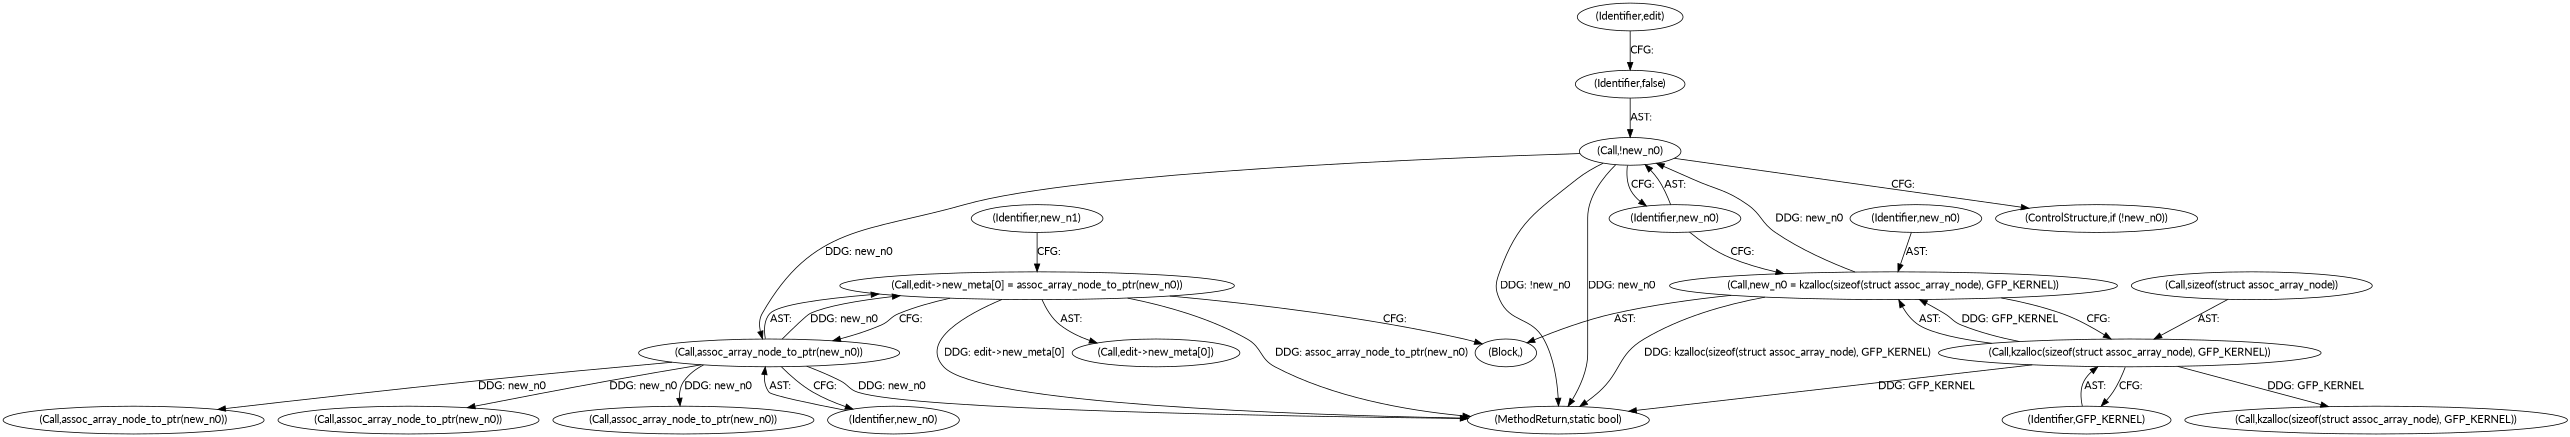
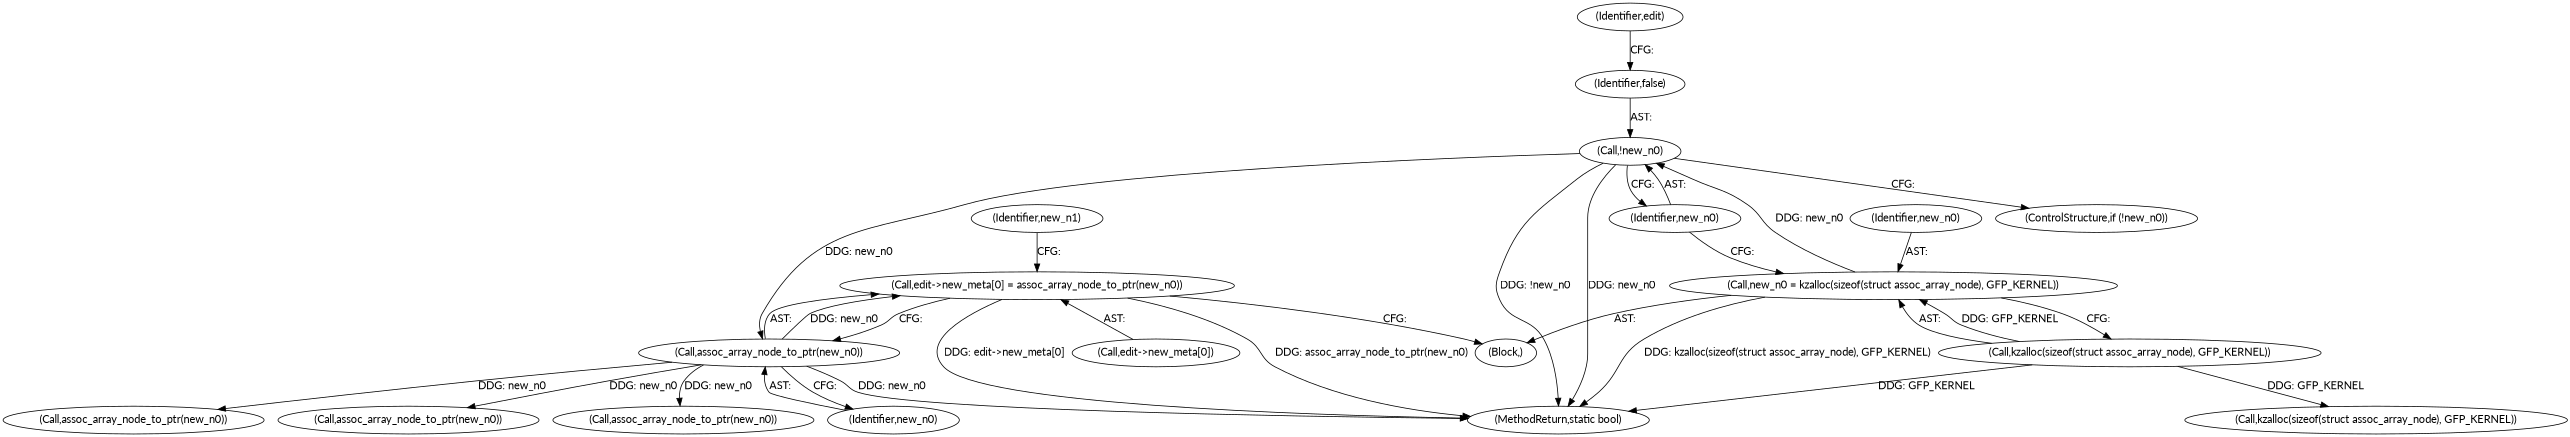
  digraph {
    fontname=Lato
    node [fontname=Lato]
    edge [fontname=Lato]
    n1 [label="(Call,edit->new_meta[0] = assoc_array_node_to_ptr(new_n0))"]
    n2 [label="(Call,assoc_array_node_to_ptr(new_n0))"]
    n3 [label="(Block,)"]
    n4 [label="(MethodReturn,static bool)"]
    n5 [label="(Identifier,new_n0)"]
    n6 [label="(Call,assoc_array_node_to_ptr(new_n0))"]
    n7 [label="(Call,assoc_array_node_to_ptr(new_n0))"]
    n8 [label="(Call,assoc_array_node_to_ptr(new_n0))"]
    n9 [label="(Call,!new_n0)"]
    n10 [label="(Identifier,new_n0)"]
    n11 [label="(ControlStructure,if (!new_n0))"]
    n12 [label="(Call,new_n0 = kzalloc(sizeof(struct assoc_array_node), GFP_KERNEL))"]
    n13 [label="(Call,kzalloc(sizeof(struct assoc_array_node), GFP_KERNEL))"]
    n14 [label="(Call,kzalloc(sizeof(struct assoc_array_node), GFP_KERNEL))"]
-   n15 [label="(Identifier,GFP_KERNEL)"]
    n16 [label="(Identifier,new_n1)"]
    n17 [label="(Call,edit->new_meta[0])"]
-   n18 [label="(Call,sizeof(struct assoc_array_node))"]
    n19 [label="(Identifier,false)"]
    n20 [label="(Identifier,new_n0)"]
    n21 [label="(Identifier,edit)"]
    n1 -> n2 [label="CFG: "]
    n1 -> n3 [label="CFG: "]
    n1 -> n4 [label="DDG: assoc_array_node_to_ptr(new_n0)"]
    n1 -> n4 [label="DDG: edit->new_meta[0]"]
    n2 -> n1 [label="AST: "]
    n2 -> n1 [label="DDG: new_n0"]
    n2 -> n4 [label="DDG: new_n0"]
    n2 -> n5 [label="CFG: "]
    n2 -> n6 [label="DDG: new_n0"]
    n2 -> n7 [label="DDG: new_n0"]
    n2 -> n8 [label="DDG: new_n0"]
    n5 -> n2 [label="AST: "]
    n9 -> n2 [label="DDG: new_n0"]
    n9 -> n4 [label="DDG: !new_n0"]
    n9 -> n4 [label="DDG: new_n0"]
    n9 -> n10 [label="CFG: "]
    n9 -> n11 [label="CFG: "]
    n10 -> n9 [label="AST: "]
    n10 -> n12 [label="CFG: "]
    n12 -> n3 [label="AST: "]
    n12 -> n4 [label="DDG: kzalloc(sizeof(struct assoc_array_node), GFP_KERNEL)"]
    n12 -> n9 [label="DDG: new_n0"]
    n12 -> n13 [label="CFG: "]
    n13 -> n4 [label="DDG: GFP_KERNEL"]
    n13 -> n12 [label="AST: "]
    n13 -> n12 [label="DDG: GFP_KERNEL"]
    n13 -> n14 [label="DDG: GFP_KERNEL"]
-   n13 -> n15 [label="CFG: "]
-   n15 -> n13 [label="AST: "]
    n16 -> n1 [label="CFG: "]
-   n1 -> n17 [label="AST: "]
-   n18 -> n13 [label="AST: "]
+   n17 -> n1 [label="AST: "]
    n19 -> n9 [label="AST: "]
    n20 -> n12 [label="AST: "]
    n21 -> n19 [label="CFG: "]
  }
